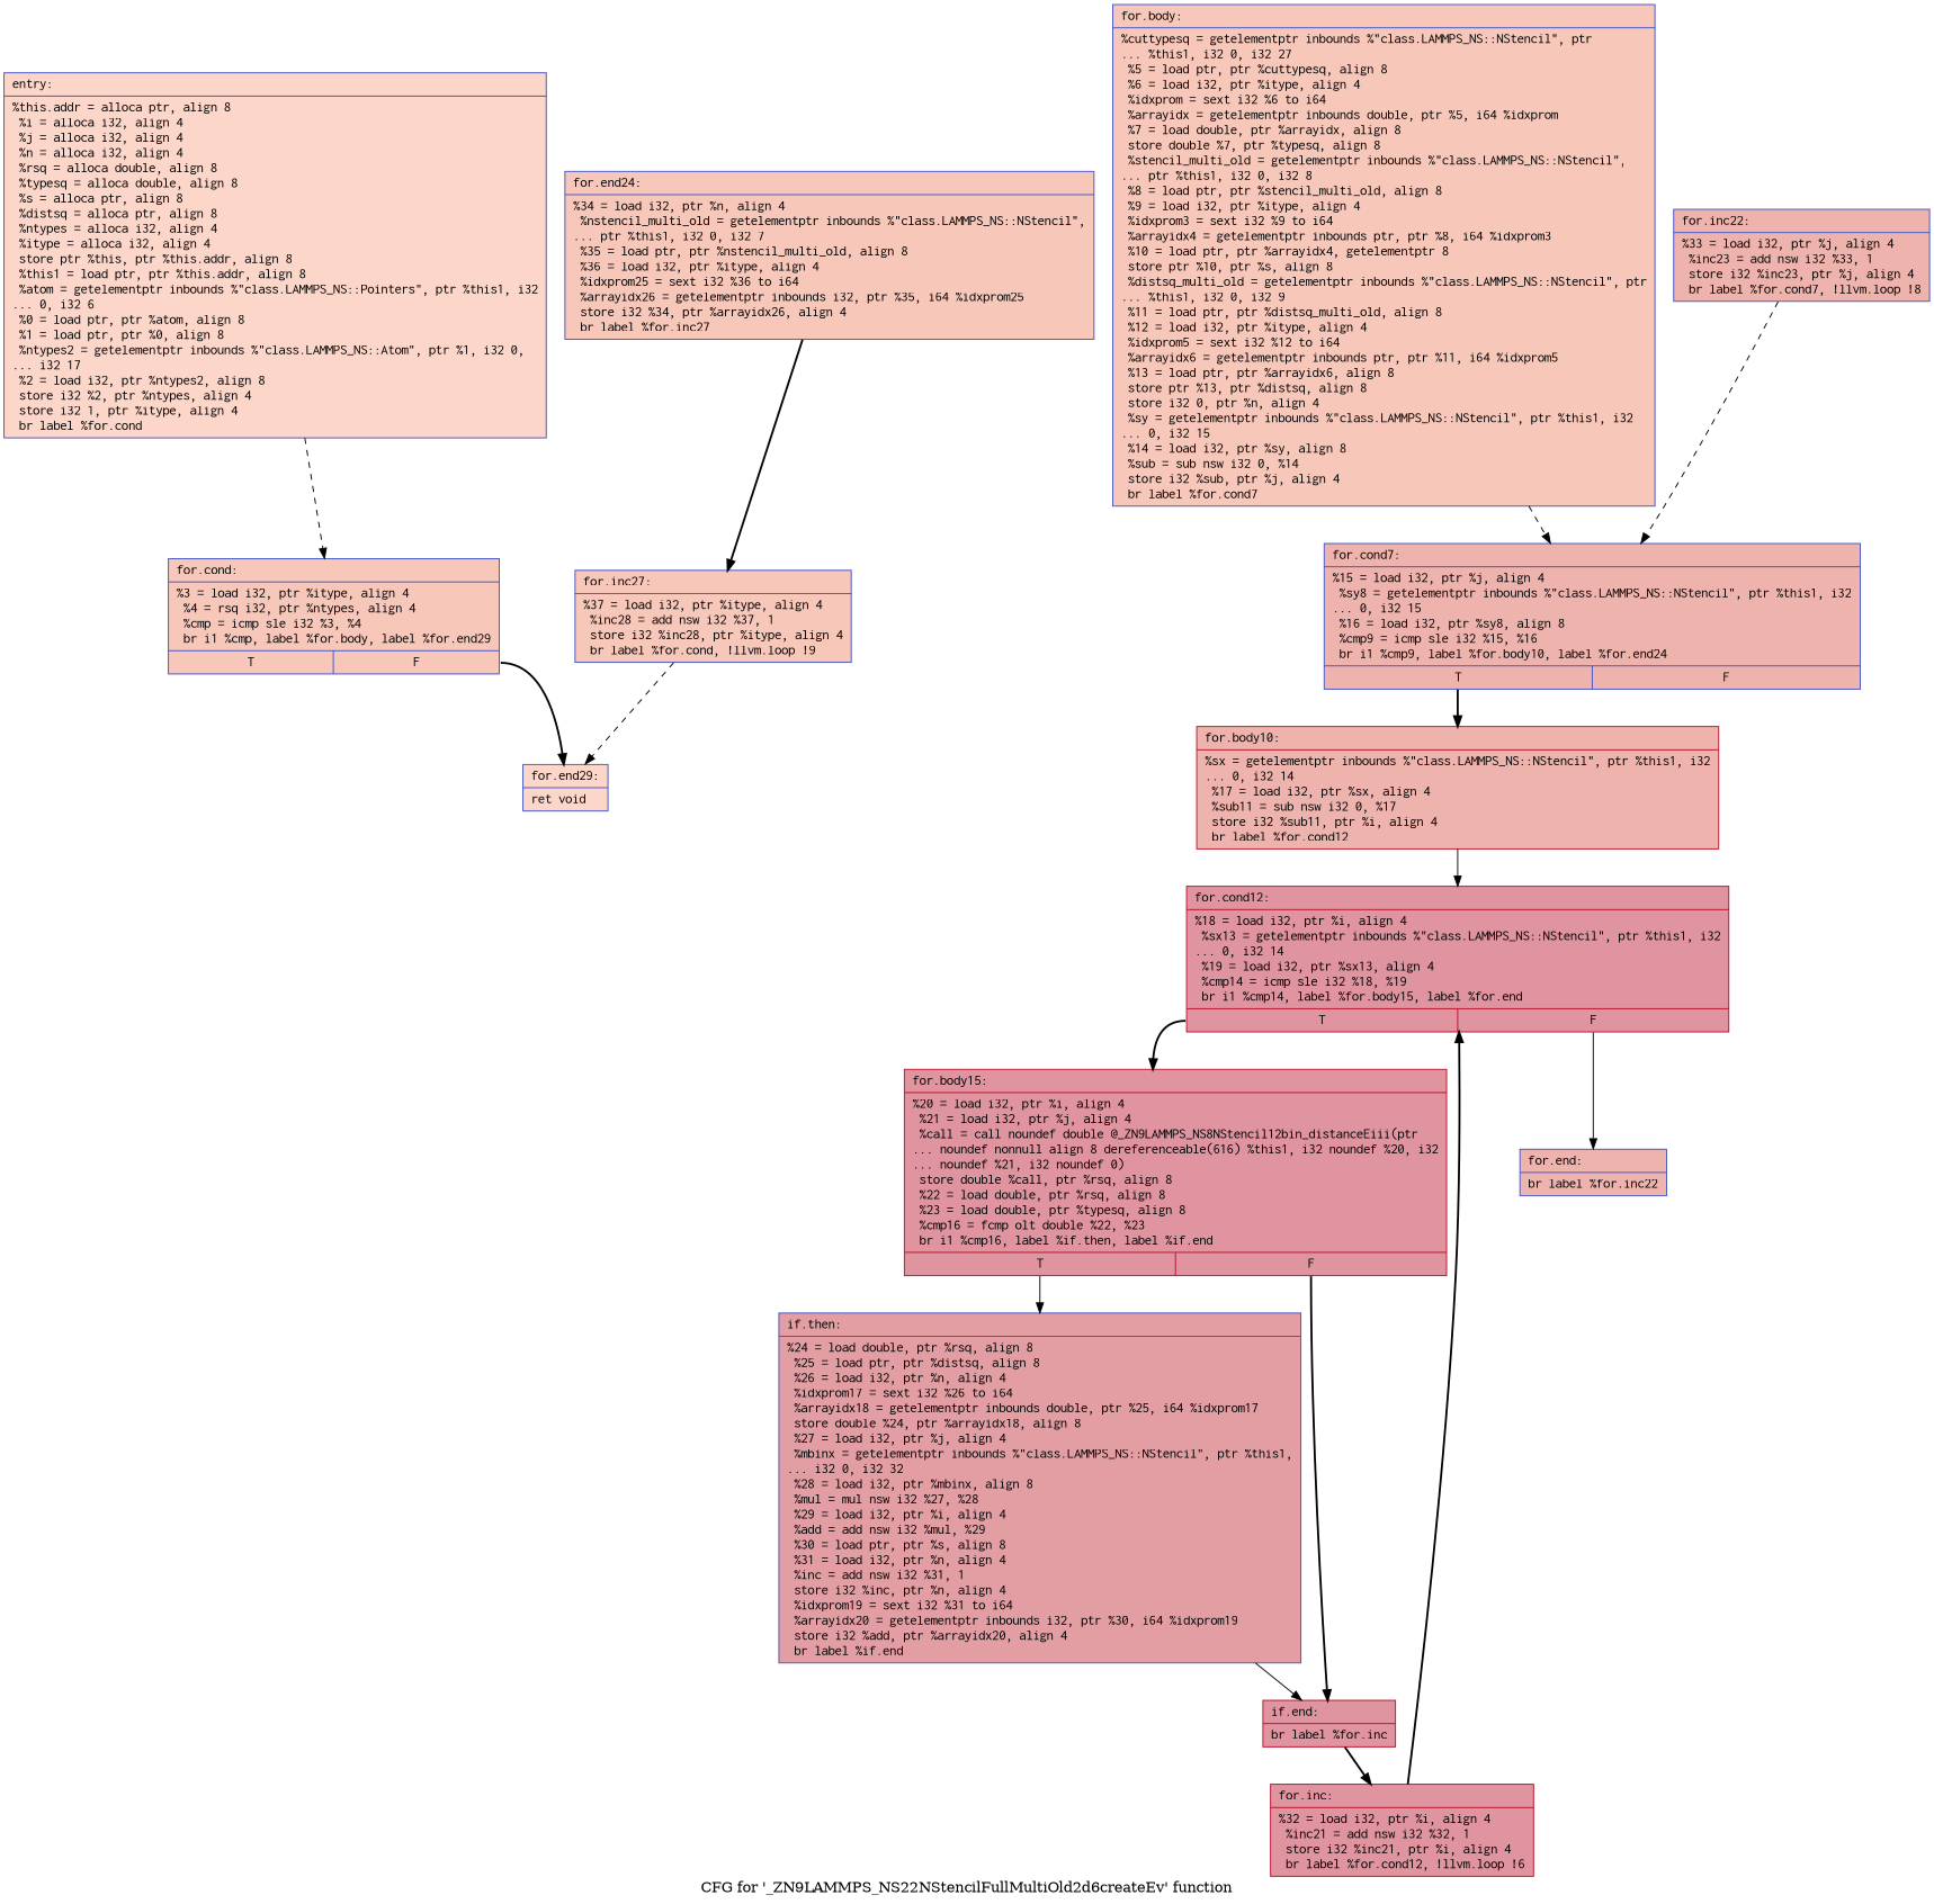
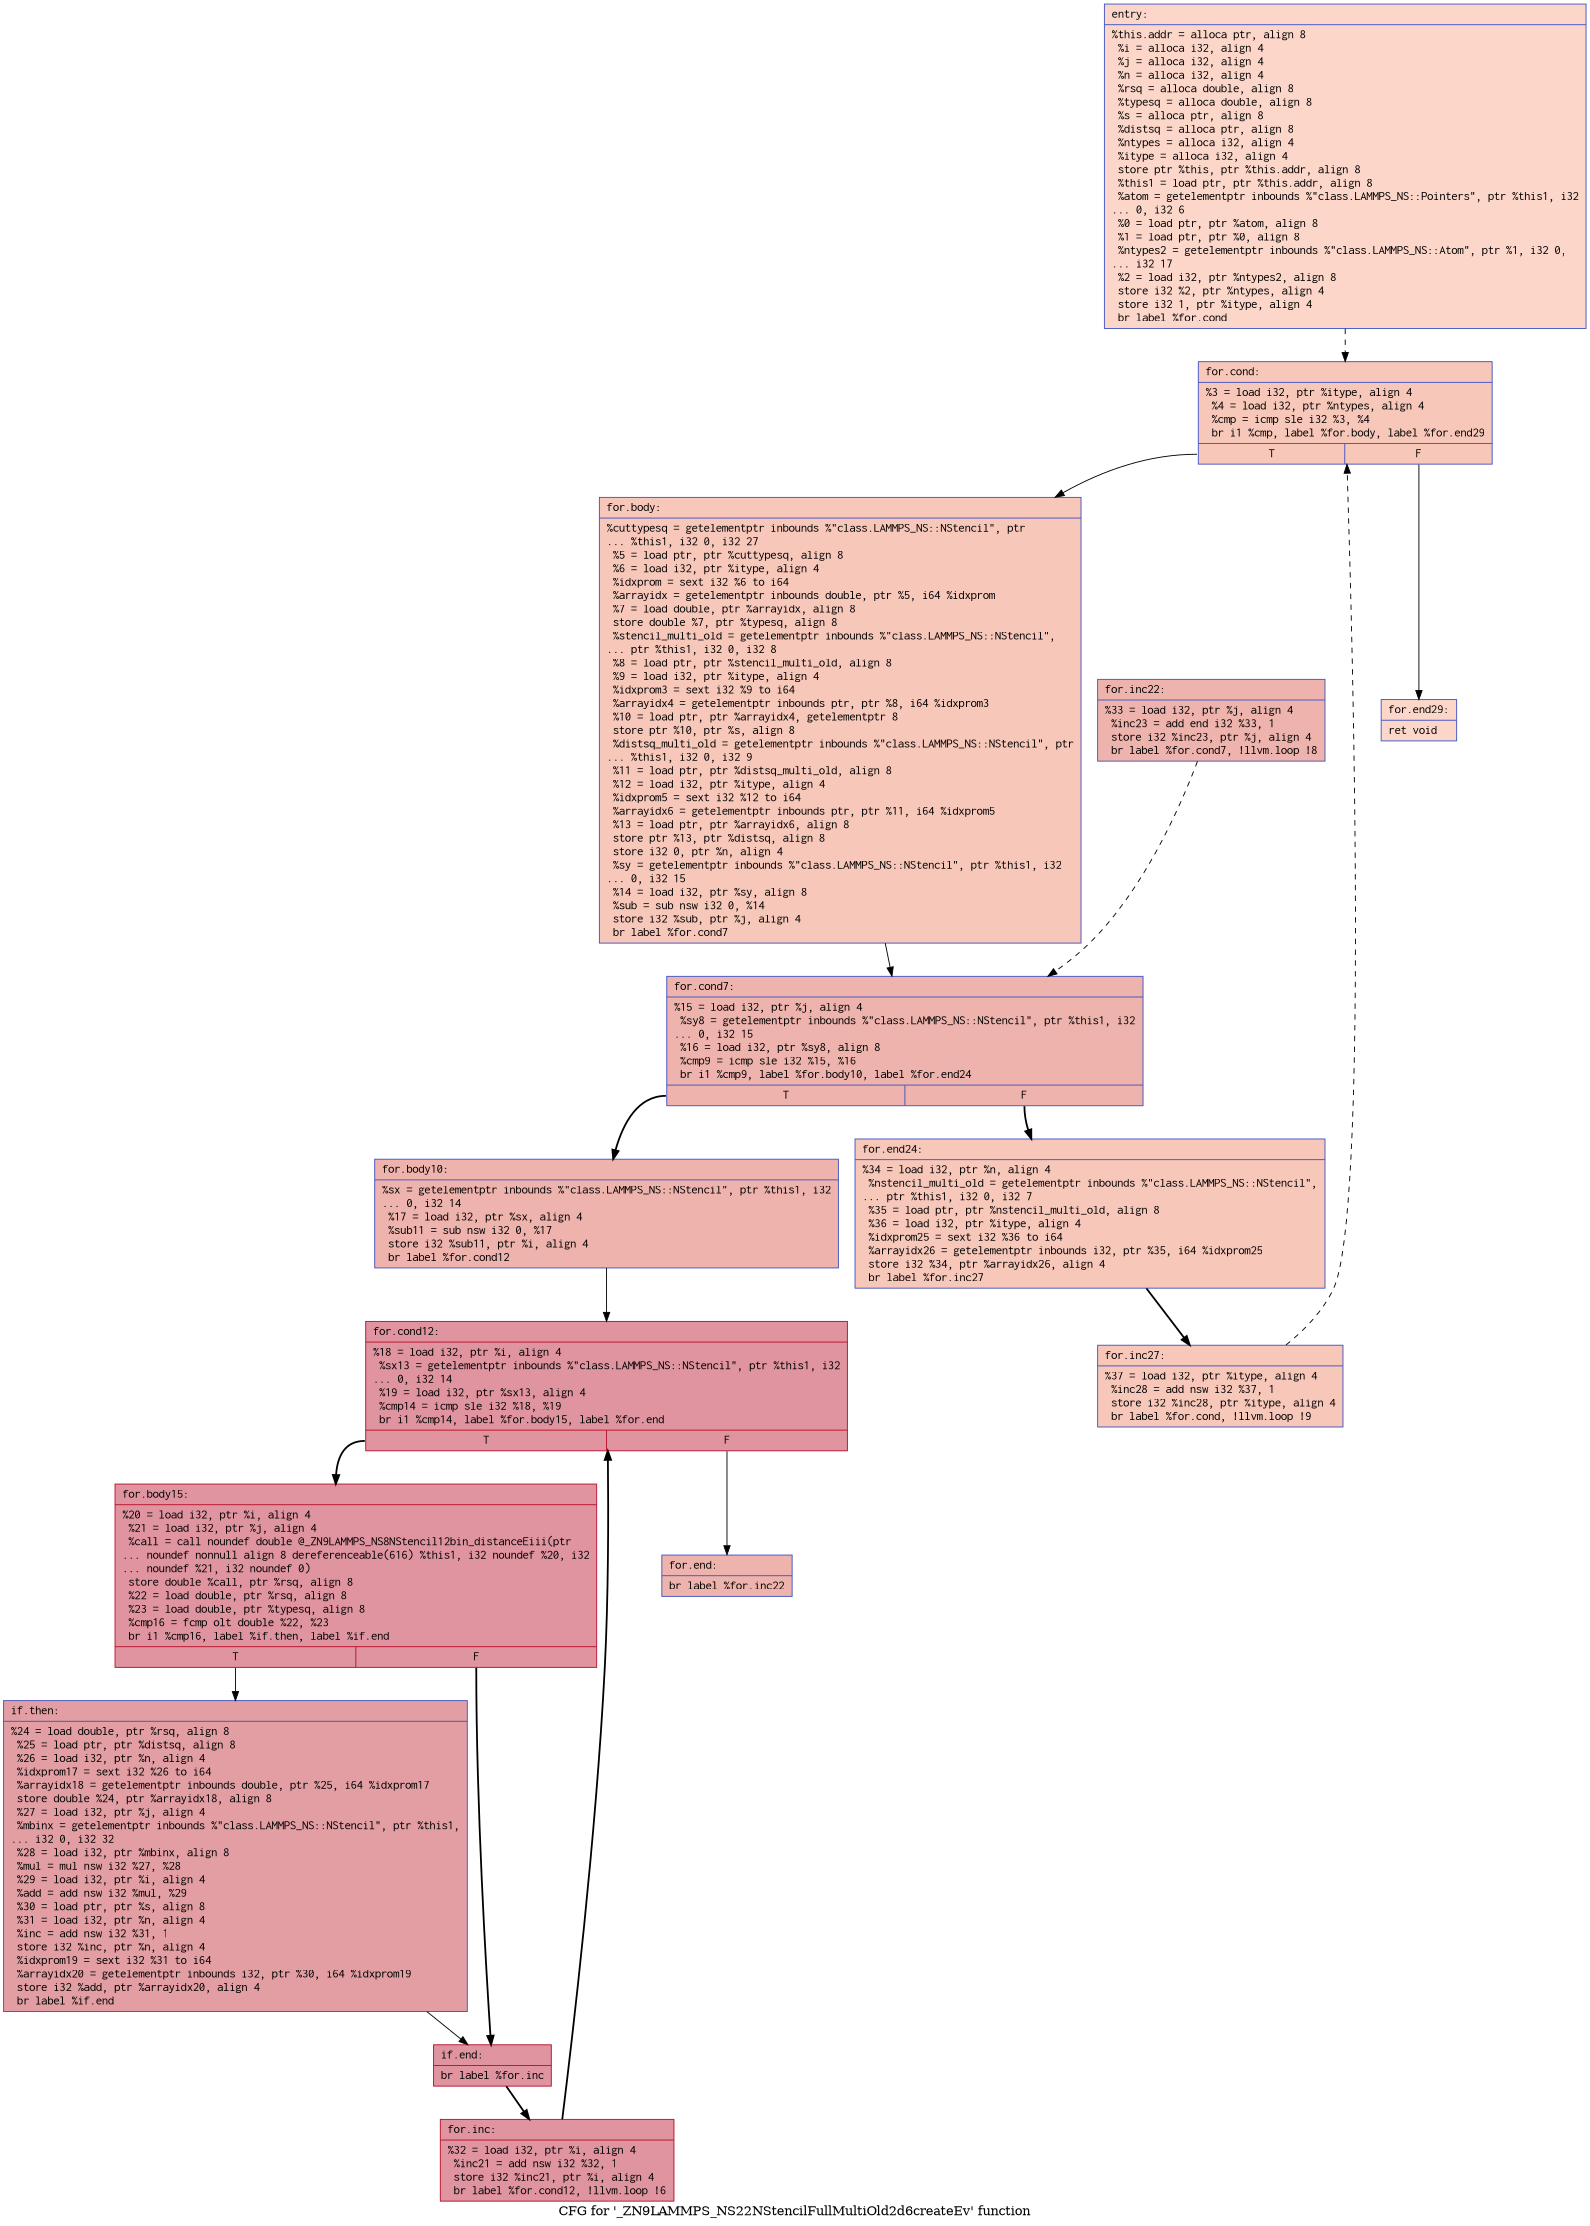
  digraph {
    label="CFG for '_ZN9LAMMPS_NS22NStencilFullMultiOld2d6createEv' function"
    node [color="#3d50c3ff" fillcolor="#ec7f6370" fontname=Courier shape=record style=filled]
    edge [style=solid]
    n1 [fillcolor="#f6a38570" label="{entry:\l|  %this.addr = alloca ptr, align 8\l  %i = alloca i32, align 4\l  %j = alloca i32, align 4\l  %n = alloca i32, align 4\l  %rsq = alloca double, align 8\l  %typesq = alloca double, align 8\l  %s = alloca ptr, align 8\l  %distsq = alloca ptr, align 8\l  %ntypes = alloca i32, align 4\l  %itype = alloca i32, align 4\l  store ptr %this, ptr %this.addr, align 8\l  %this1 = load ptr, ptr %this.addr, align 8\l  %atom = getelementptr inbounds %\"class.LAMMPS_NS::Pointers\", ptr %this1, i32\l... 0, i32 6\l  %0 = load ptr, ptr %atom, align 8\l  %1 = load ptr, ptr %0, align 8\l  %ntypes2 = getelementptr inbounds %\"class.LAMMPS_NS::Atom\", ptr %1, i32 0,\l... i32 17\l  %2 = load i32, ptr %ntypes2, align 8\l  store i32 %2, ptr %ntypes, align 4\l  store i32 1, ptr %itype, align 4\l  br label %for.cond\l}"]
-   n2 [label="{for.cond:\l|  %3 = load i32, ptr %itype, align 4\l  %4 = rsq i32, ptr %ntypes, align 4\l  %cmp = icmp sle i32 %3, %4\l  br i1 %cmp, label %for.body, label %for.end29\l|{<s0>T|<s1>F}}"]
+   n2 [label="{for.cond:\l|  %3 = load i32, ptr %itype, align 4\l  %4 = load i32, ptr %ntypes, align 4\l  %cmp = icmp sle i32 %3, %4\l  br i1 %cmp, label %for.body, label %for.end29\l|{<s0>T|<s1>F}}"]
    n3 [label="{for.body:\l|  %cuttypesq = getelementptr inbounds %\"class.LAMMPS_NS::NStencil\", ptr\l... %this1, i32 0, i32 27\l  %5 = load ptr, ptr %cuttypesq, align 8\l  %6 = load i32, ptr %itype, align 4\l  %idxprom = sext i32 %6 to i64\l  %arrayidx = getelementptr inbounds double, ptr %5, i64 %idxprom\l  %7 = load double, ptr %arrayidx, align 8\l  store double %7, ptr %typesq, align 8\l  %stencil_multi_old = getelementptr inbounds %\"class.LAMMPS_NS::NStencil\",\l... ptr %this1, i32 0, i32 8\l  %8 = load ptr, ptr %stencil_multi_old, align 8\l  %9 = load i32, ptr %itype, align 4\l  %idxprom3 = sext i32 %9 to i64\l  %arrayidx4 = getelementptr inbounds ptr, ptr %8, i64 %idxprom3\l  %10 = load ptr, ptr %arrayidx4, getelementptr 8\l  store ptr %10, ptr %s, align 8\l  %distsq_multi_old = getelementptr inbounds %\"class.LAMMPS_NS::NStencil\", ptr\l... %this1, i32 0, i32 9\l  %11 = load ptr, ptr %distsq_multi_old, align 8\l  %12 = load i32, ptr %itype, align 4\l  %idxprom5 = sext i32 %12 to i64\l  %arrayidx6 = getelementptr inbounds ptr, ptr %11, i64 %idxprom5\l  %13 = load ptr, ptr %arrayidx6, align 8\l  store ptr %13, ptr %distsq, align 8\l  store i32 0, ptr %n, align 4\l  %sy = getelementptr inbounds %\"class.LAMMPS_NS::NStencil\", ptr %this1, i32\l... 0, i32 15\l  %14 = load i32, ptr %sy, align 8\l  %sub = sub nsw i32 0, %14\l  store i32 %sub, ptr %j, align 4\l  br label %for.cond7\l}"]
    n4 [fillcolor="#f6a38570" label="{for.end29:\l|  ret void\l}"]
    n5 [fillcolor="#d6524470" label="{for.cond7:\l|  %15 = load i32, ptr %j, align 4\l  %sy8 = getelementptr inbounds %\"class.LAMMPS_NS::NStencil\", ptr %this1, i32\l... 0, i32 15\l  %16 = load i32, ptr %sy8, align 8\l  %cmp9 = icmp sle i32 %15, %16\l  br i1 %cmp9, label %for.body10, label %for.end24\l|{<s0>T|<s1>F}}"]
-   n6 [color="#b70d28ff" fillcolor="#d6524470" label="{for.body10:\l|  %sx = getelementptr inbounds %\"class.LAMMPS_NS::NStencil\", ptr %this1, i32\l... 0, i32 14\l  %17 = load i32, ptr %sx, align 4\l  %sub11 = sub nsw i32 0, %17\l  store i32 %sub11, ptr %i, align 4\l  br label %for.cond12\l}"]
+   n6 [fillcolor="#d6524470" label="{for.body10:\l|  %sx = getelementptr inbounds %\"class.LAMMPS_NS::NStencil\", ptr %this1, i32\l... 0, i32 14\l  %17 = load i32, ptr %sx, align 4\l  %sub11 = sub nsw i32 0, %17\l  store i32 %sub11, ptr %i, align 4\l  br label %for.cond12\l}"]
    n7 [label="{for.end24:\l|  %34 = load i32, ptr %n, align 4\l  %nstencil_multi_old = getelementptr inbounds %\"class.LAMMPS_NS::NStencil\",\l... ptr %this1, i32 0, i32 7\l  %35 = load ptr, ptr %nstencil_multi_old, align 8\l  %36 = load i32, ptr %itype, align 4\l  %idxprom25 = sext i32 %36 to i64\l  %arrayidx26 = getelementptr inbounds i32, ptr %35, i64 %idxprom25\l  store i32 %34, ptr %arrayidx26, align 4\l  br label %for.inc27\l}"]
    n8 [color="#b70d28ff" fillcolor="#b70d2870" label="{for.cond12:\l|  %18 = load i32, ptr %i, align 4\l  %sx13 = getelementptr inbounds %\"class.LAMMPS_NS::NStencil\", ptr %this1, i32\l... 0, i32 14\l  %19 = load i32, ptr %sx13, align 4\l  %cmp14 = icmp sle i32 %18, %19\l  br i1 %cmp14, label %for.body15, label %for.end\l|{<s0>T|<s1>F}}"]
    n9 [label="{for.inc27:\l|  %37 = load i32, ptr %itype, align 4\l  %inc28 = add nsw i32 %37, 1\l  store i32 %inc28, ptr %itype, align 4\l  br label %for.cond, !llvm.loop !9\l}"]
    n10 [color="#b70d28ff" fillcolor="#b70d2870" label="{for.body15:\l|  %20 = load i32, ptr %i, align 4\l  %21 = load i32, ptr %j, align 4\l  %call = call noundef double @_ZN9LAMMPS_NS8NStencil12bin_distanceEiii(ptr\l... noundef nonnull align 8 dereferenceable(616) %this1, i32 noundef %20, i32\l... noundef %21, i32 noundef 0)\l  store double %call, ptr %rsq, align 8\l  %22 = load double, ptr %rsq, align 8\l  %23 = load double, ptr %typesq, align 8\l  %cmp16 = fcmp olt double %22, %23\l  br i1 %cmp16, label %if.then, label %if.end\l|{<s0>T|<s1>F}}"]
    n11 [fillcolor="#d6524470" label="{for.end:\l|  br label %for.inc22\l}"]
    n12 [fillcolor="#be242e70" label="{if.then:\l|  %24 = load double, ptr %rsq, align 8\l  %25 = load ptr, ptr %distsq, align 8\l  %26 = load i32, ptr %n, align 4\l  %idxprom17 = sext i32 %26 to i64\l  %arrayidx18 = getelementptr inbounds double, ptr %25, i64 %idxprom17\l  store double %24, ptr %arrayidx18, align 8\l  %27 = load i32, ptr %j, align 4\l  %mbinx = getelementptr inbounds %\"class.LAMMPS_NS::NStencil\", ptr %this1,\l... i32 0, i32 32\l  %28 = load i32, ptr %mbinx, align 8\l  %mul = mul nsw i32 %27, %28\l  %29 = load i32, ptr %i, align 4\l  %add = add nsw i32 %mul, %29\l  %30 = load ptr, ptr %s, align 8\l  %31 = load i32, ptr %n, align 4\l  %inc = add nsw i32 %31, 1\l  store i32 %inc, ptr %n, align 4\l  %idxprom19 = sext i32 %31 to i64\l  %arrayidx20 = getelementptr inbounds i32, ptr %30, i64 %idxprom19\l  store i32 %add, ptr %arrayidx20, align 4\l  br label %if.end\l}"]
    n13 [color="#b70d28ff" fillcolor="#b70d2870" label="{if.end:\l|  br label %for.inc\l}"]
    n14 [color="#b70d28ff" fillcolor="#b70d2870" label="{for.inc:\l|  %32 = load i32, ptr %i, align 4\l  %inc21 = add nsw i32 %32, 1\l  store i32 %inc21, ptr %i, align 4\l  br label %for.cond12, !llvm.loop !6\l}"]
-   n15 [fillcolor="#d6524470" label="{for.inc22:\l|  %33 = load i32, ptr %j, align 4\l  %inc23 = add nsw i32 %33, 1\l  store i32 %inc23, ptr %j, align 4\l  br label %for.cond7, !llvm.loop !8\l}"]
+   n15 [fillcolor="#d6524470" label="{for.inc22:\l|  %33 = load i32, ptr %j, align 4\l  %inc23 = add end i32 %33, 1\l  store i32 %inc23, ptr %j, align 4\l  br label %for.cond7, !llvm.loop !8\l}"]
    n1 -> n2 [style=dashed]
-   n2 -> n4 [style=bold tailport=s1]
-   n3 -> n5 [style=dashed]
+   n2 -> n3 [tailport=s0]
+   n2 -> n4 [tailport=s1]
+   n3 -> n5
    n5 -> n6 [style=bold tailport=s0]
+   n5 -> n7 [style=bold tailport=s1]
    n6 -> n8
    n7 -> n9 [style=bold]
    n8 -> n10 [style=bold tailport=s0]
    n8 -> n11 [tailport=s1]
-   n9 -> n4 [style=dashed]
+   n9 -> n2 [style=dashed]
    n10 -> n12 [tailport=s0]
    n10 -> n13 [style=bold tailport=s1]
    n12 -> n13
    n13 -> n14 [style=bold]
    n14 -> n8 [style=bold]
    n15 -> n5 [style=dashed]
  }
